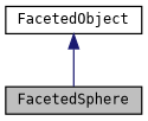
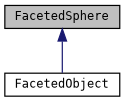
  digraph {
    fontname="DejaVu Sans Mono"
    node [color=black fontname="DejaVu Sans Mono" fontsize=10 shape=record style=filled]
    n1 [fillcolor=grey75 fontcolor=black height=0.2 label=FacetedSphere width=0.4]
    n2 [fillcolor=white height=0.2 label=FacetedObject width=0.4]
-   n2 -> n1 [color=midnightblue dir=back fontname="DejaVu Sans Mono" fontsize=10 labelfontname=Helvetica labelfontsize=10 style=solid]
+   n1 -> n2 [color=midnightblue dir=back fontname="DejaVu Sans Mono" fontsize=10 labelfontname=Helvetica labelfontsize=10 style=solid]
  }
